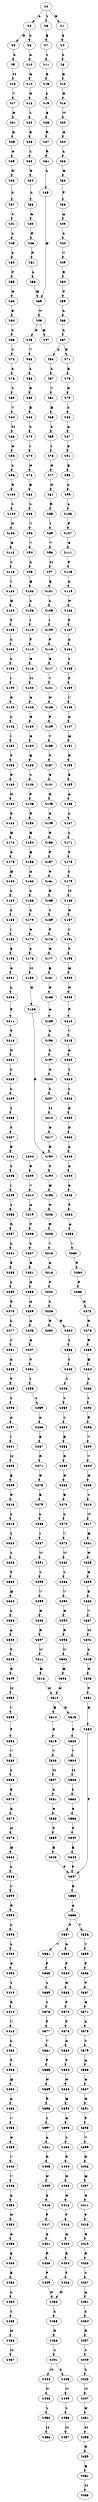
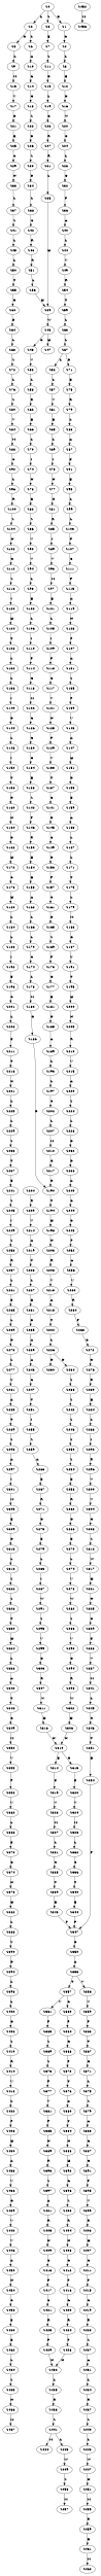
  strict digraph {
    S0
    S1
    S2
    S3
    S4
    S5
    S6
    S7
    S8
    S9
    S10
    S11
    S12
    S13
    S14
    S15
    S16
    S17
    S18
    S19
    S20
    S21
    S22
    S23
    S24
    S25
    S26
    S27
    S28
    S29
    S30
    S31
    S32
    S33
    S34
    S35
    S36
    S37
    S38
    S39
    S40
    S41
    S42
    S43
    S44
    S45
    S46
    S47
    S48
    S49
    S50
    S51
    S53
    S54
    S55
    S56
    S52
    S57
    S58
    S59
    S60
    S61
    S62
    S63
    S64
    S65
    S66
    S67
    S68
    S69
    S70
    S71
    S72
    S73
    S74
    S75
    S76
    S77
    S78
    S79
    S80
    S81
    S82
    S83
    S84
    S85
    S86
    S87
    S88
    S89
    S90
    S91
    S92
    S93
    S94
    S95
    S96
    S97
    S98
    S99
    S100
    S101
    S102
    S103
    S104
    S105
    S106
    S107
    S108
    S109
    S110
    S111
    S112
    S113
    S114
    S115
    S116
    S117
    S118
    S119
    S120
    S121
    S122
    S123
    S124
    S125
    S126
    S127
    S128
    S129
    S130
    S131
    S132
    S133
    S134
    S135
    S136
    S137
    S138
    S139
    S140
    S141
    S142
    S143
    S144
    S145
    S146
    S147
    S148
    S149
    S150
    S151
    S152
    S153
    S154
    S155
    S156
    S157
    S158
    S159
    S160
    S161
    S162
    S163
    S164
    S165
    S166
    S167
    S168
    S169
    S170
    S171
    S172
    S173
    S174
    S175
    S176
    S177
    S178
    S179
    S180
    S181
    S182
    S183
    S184
    S185
    S186
    S187
    S188
    S189
    S190
    S191
    S192
    S193
    S194
    S195
    S196
    S197
    S198
    S200
    S201
    S202
    S203
    S205
    S206
    S207
    S208
    S204
    S209
    S210
    S211
    S212
    S213
    S214
    S215
    S216
    S217
    S218
    S219
    S220
    S221
    S222
    S223
    S224
    S225
    S226
    S227
    S228
    S229
    S230
    S234
    S231
    S232
    S233
    S235
    S236
    S237
    S238
    S239
    S240
    S241
    S242
    S243
    S244
    S245
    S246
    S247
    S248
    S249
    S250
    S251
    S252
    S253
    S254
    S255
    S256
    S257
    S258
    S259
    S260
    S261
    S262
    S263
    S264
    S265
    S266
    S267
    S268
    S269
    S270
    S271
    S272
    S273
    S274
    S275
    S276
    S277
    S278
    S279
    S280
    S281
    S282
    S283
    S284
    S285
    S286
    S287
    S288
    S289
    S290
    S291
    S292
    S293
    S294
    S295
    S296
    S297
    S298
    S299
    S300
    S301
    S302
    S303
    S304
    S305
    S306
    S307
    S308
    S309
    S310
    S311
    S312
    S313
    S314
    S315
    S316
    S317
    S318
    S319
    S320
    S321
    S322
    S323
    S324
    S325
    S326
    S327
    S328
    S329
    S330
    S331
    S332
    S333
    S334
    S335
    S336
    S337
    S338
    S339
    S340
    S341
    S342
    S343
    S344
    S345
    S346
    S347
    S348
    S349
    S350
    S351
    S352
    S353
    S354
    S355
    S356
    S357
    S358
    S359
    S360
    S361
    S362
    S363
    S364
    S365
    S366
    S367
    S368
    S369
    S370
    S371
    S372
    S373
    S374
    S375
    S376
    S377
    S378
    S379
    S380
    S381
    S382
    S383
    S384
    S385
    S386
    S387
    S388
    S389
    S390
    S391
    S392
    S393
    S394
    S395
    S396
    S397
    S398
    S399
    S400
    S401
    S402
    S403
    S404
    S405
    S406
    S407
    S408
    S409
    S410
    S411
    S412
    S413
    S414
    S415
    S416
    S417
    S418
    S419
    S420
    S421
    S422
    S423
    S424
    S425
    S426
    S427
    S428
    S429
    S430
    S431
    S432
    S433
    S434
    S435
    S436
    S437
    S438
    S439
    S440
    S441
    S442
    S443
    S444
    S445
    S446
    S447
-   S448
    S449
    S450
    S451
    S452
    S453
    S454
    S455
    S456
    S457
    S458
    S459
    S460
    S461
    S462
    S463
    S464
    S465
    S466
    S467
    S0 -> S1 [label=D]
    S0 -> S2 [label=L]
    S0 -> S3 [label=S]
    S1 -> S4 [label=G]
    S2 -> S5 [label=Q]
    S2 -> S6 [label=L]
    S3 -> S7 [label=E]
    S4 -> S8 [label=L]
    S5 -> S9 [label=L]
    S6 -> S10 [label=A]
    S7 -> S11 [label=S]
    S8 -> S12 [label=E]
    S9 -> S13 [label=M]
    S10 -> S14 [label=G]
    S11 -> S15 [label=D]
    S12 -> S16 [label=D]
    S13 -> S17 [label=V]
    S14 -> S18 [label=Q]
    S15 -> S19 [label=L]
    S16 -> S20 [label=W]
    S17 -> S21 [label=D]
    S18 -> S22 [label=S]
    S19 -> S23 [label=G]
    S20 -> S24 [label=Q]
    S21 -> S25 [label=E]
    S22 -> S26 [label=D]
    S23 -> S27 [label=R]
    S24 -> S28 [label=L]
    S25 -> S29 [label=C]
    S26 -> S30 [label=S]
    S27 -> S31 [label=R]
    S28 -> S32 [label=Q]
    S29 -> S33 [label=N]
    S30 -> S34 [label=D]
    S31 -> S35 [label=L]
    S32 -> S36 [label=P]
    S33 -> S37 [label=L]
    S34 -> S38 [label=L]
    S35 -> S39 [label=H]
    S36 -> S40 [label=A]
    S37 -> S41 [label=S]
    S38 -> S42 [label=G]
    S39 -> S43 [label=W]
    S40 -> S44 [label=L]
    S41 -> S45 [label=L]
    S42 -> S46 [label=R]
    S43 -> S47 [label=H]
    S43 -> S48 [label=Q]
    S44 -> S49 [label=V]
    S45 -> S50 [label=L]
    S46 -> S51 [label=R]
    S48 -> S53 [label=V]
    S49 -> S54 [label=R]
    S50 -> S55 [label=T]
    S51 -> S56 [label=L]
    S53 -> S58 [label=L]
    S54 -> S59 [label=T]
    S55 -> S60 [label=Q]
    S56 -> S39 [label=H]
    S52 -> S57 [label=L]
    S57 -> S61 [label=V]
    S58 -> S62 [label=R]
    S59 -> S63 [label=L]
    S60 -> S64 [label=F]
    S61 -> S65 [label=E]
    S62 -> S66 [label=E]
    S63 -> S67 [label=L]
    S64 -> S68 [label=L]
    S65 -> S69 [label=L]
    S66 -> S70 [label=L]
    S67 -> S52 [label=L]
    S67 -> S71 [label=D]
    S68 -> S72 [label=S]
    S69 -> S73 [label=I]
    S70 -> S74 [label=I]
    S71 -> S75 [label=E]
    S72 -> S76 [label=L]
    S73 -> S77 [label=N]
    S74 -> S78 [label=N]
    S75 -> S79 [label=R]
    S76 -> S80 [label=S]
    S77 -> S81 [label=K]
    S78 -> S82 [label=E]
    S79 -> S83 [label=L]
    S80 -> S84 [label=V]
    S81 -> S85 [label=R]
    S82 -> S86 [label=S]
    S83 -> S87 [label=A]
    S84 -> S88 [label=M]
    S85 -> S89 [label=I]
    S86 -> S90 [label=V]
    S87 -> S91 [label=F]
    S88 -> S92 [label=C]
    S89 -> S93 [label=V]
    S90 -> S94 [label=V]
    S91 -> S95 [label=E]
    S92 -> S96 [label=L]
    S93 -> S97 [label=M]
    S94 -> S98 [label=L]
    S95 -> S99 [label=L]
    S96 -> S100 [label=R]
    S97 -> S101 [label=E]
    S98 -> S102 [label=E]
    S99 -> S103 [label=L]
    S100 -> S104 [label=S]
    S101 -> S105 [label=L]
    S102 -> S106 [label=L]
    S103 -> S107 [label=P]
    S104 -> S108 [label=N]
    S105 -> S109 [label=I]
    S106 -> S110 [label=I]
    S107 -> S111 [label=G]
    S108 -> S112 [label=G]
    S109 -> S113 [label=P]
    S110 -> S114 [label=P]
    S111 -> S115 [label=P]
    S112 -> S116 [label=S]
    S113 -> S117 [label=G]
    S114 -> S118 [label=G]
    S115 -> S119 [label=A]
    S116 -> S120 [label=I]
    S117 -> S121 [label=V]
    S118 -> S122 [label=M]
    S119 -> S123 [label=N]
    S120 -> S124 [label=H]
    S121 -> S125 [label=N]
    S122 -> S126 [label=G]
    S123 -> S127 [label=P]
    S124 -> S128 [label=T]
    S125 -> S129 [label=P]
    S126 -> S130 [label=G]
    S127 -> S131 [label=A]
    S128 -> S132 [label=L]
    S129 -> S133 [label=V]
    S130 -> S134 [label=Q]
    S131 -> S135 [label=S]
    S132 -> S136 [label=L]
    S133 -> S137 [label=T]
    S134 -> S138 [label=E]
    S135 -> S139 [label=P]
    S136 -> S140 [label=I]
    S137 -> S141 [label=G]
    S138 -> S142 [label=S]
    S139 -> S143 [label=V]
    S140 -> S144 [label=D]
    S141 -> S145 [label=D]
    S142 -> S146 [label=P]
    S143 -> S147 [label=A]
    S144 -> S148 [label=L]
    S145 -> S149 [label=G]
    S146 -> S150 [label=R]
    S147 -> S151 [label=H]
    S148 -> S152 [label=I]
    S149 -> S153 [label=D]
    S150 -> S154 [label=E]
    S151 -> S155 [label=D]
    S152 -> S156 [label=T]
    S153 -> S157 [label=P]
    S154 -> S158 [label=E]
    S155 -> S159 [label=E]
    S156 -> S160 [label=D]
    S157 -> S161 [label=C]
    S158 -> S162 [label=A]
    S159 -> S163 [label=A]
    S160 -> S164 [label=N]
    S161 -> S165 [label=D]
    S162 -> S166 [label=L]
    S163 -> S167 [label=L]
    S164 -> S168 [label=D]
    S165 -> S169 [label=S]
    S166 -> S170 [label=L]
    S167 -> S171 [label=L]
    S168 -> S172 [label=H]
    S169 -> S173 [label=P]
    S170 -> S174 [label=C]
    S171 -> S175 [label=T]
    S172 -> S176 [label=C]
    S173 -> S177 [label=Q]
    S174 -> S178 [label=L]
    S175 -> S179 [label=L]
    S176 -> S180 [label=H]
    S177 -> S181 [label=E]
    S178 -> S182 [label=M]
    S179 -> S183 [label=M]
    S180 -> S184 [label=L]
    S181 -> S185 [label=D]
    S182 -> S186 [label=Q]
    S183 -> S187 [label=Q]
    S184 -> S188 [label=L]
    S185 -> S189 [label=A]
    S186 -> S190 [label=D]
    S187 -> S191 [label=Y]
    S188 -> S192 [label=I]
    S189 -> S193 [label=L]
    S190 -> S194 [label=T]
    S191 -> S195 [label=T]
    S192 -> S196 [label=F]
    S193 -> S197 [label=L]
    S194 -> S198 [label=H]
    S195 -> S200 [label=H]
    S196 -> S201 [label=C]
    S197 -> S202 [label=C]
    S198 -> S203 [label=N]
    S200 -> S205 [label=N]
    S201 -> S206 [label=L]
    S202 -> S207 [label=L]
    S203 -> S208 [label=R]
    S205 -> S210 [label=R]
    S206 -> S211 [label=F]
    S207 -> S212 [label=M]
    S208 -> S213 [label=V]
    S204 -> S209 [label=R]
    S209 -> S214 [label=V]
    S210 -> S215 [label=V]
    S211 -> S216 [label=T]
    S212 -> S217 [label=Q]
    S213 -> S218 [label=A]
    S214 -> S219 [label=A]
    S215 -> S220 [label=A]
    S216 -> S221 [label=K]
    S217 -> S190 [label=D]
    S218 -> S222 [label=T]
    S219 -> S223 [label=T]
    S220 -> S224 [label=S]
    S221 -> S225 [label=L]
    S222 -> S226 [label=L]
    S223 -> S227 [label=L]
    S224 -> S228 [label=L]
    S225 -> S229 [label=L]
    S226 -> S230 [label=D]
    S226 -> S234 [label=D]
    S227 -> S231 [label=E]
    S228 -> S232 [label=D]
    S229 -> S233 [label=S]
    S234 -> S238 [label=S]
    S231 -> S235 [label=D]
    S232 -> S236 [label=D]
    S233 -> S237 [label=T]
    S235 -> S239 [label=A]
    S236 -> S240 [label=A]
    S237 -> S241 [label=E]
    S238 -> S242 [label=S]
    S239 -> S243 [label=A]
    S240 -> S244 [label=G]
    S241 -> S245 [label=S]
    S242 -> S246 [label=S]
    S243 -> S247 [label=G]
    S244 -> S248 [label=G]
    S245 -> S249 [label=I]
    S246 -> S250 [label=S]
    S247 -> S251 [label=T]
    S248 -> S252 [label=P]
    S249 -> S253 [label=S]
    S250 -> S254 [label=S]
    S251 -> S255 [label=I]
    S252 -> S256 [label=A]
    S253 -> S257 [label=R]
    S254 -> S258 [label=E]
    S255 -> S259 [label=S]
    S256 -> S260 [label=V]
    S257 -> S261 [label=L]
    S258 -> S262 [label=R]
    S259 -> S263 [label=A]
    S260 -> S264 [label=R]
    S261 -> S265 [label=F]
    S262 -> S266 [label=Q]
    S263 -> S267 [label=E]
    S264 -> S268 [label=P]
    S265 -> S269 [label=L]
    S266 -> S270 [label=E]
    S267 -> S271 [label=R]
    S268 -> S272 [label=G]
    S269 -> S273 [label=D]
    S270 -> S274 [label=L]
    S271 -> S275 [label=Q]
    S272 -> S276 [label=Q]
    S273 -> S277 [label=L]
    S274 -> S278 [label=V]
    S275 -> S279 [label=E]
    S276 -> S280 [label=R]
    S277 -> S281 [label=Y]
    S278 -> S282 [label=W]
    S279 -> S283 [label=L]
    S280 -> S284 [label=E]
    S281 -> S285 [label=A]
    S282 -> S286 [label=S]
    S283 -> S287 [label=I]
    S284 -> S288 [label=L]
    S285 -> S289 [label=T]
    S286 -> S290 [label=V]
    S287 -> S291 [label=W]
    S288 -> S292 [label=I]
    S289 -> S293 [label=S]
    S290 -> S294 [label=Q]
    S291 -> S295 [label=S]
    S292 -> S296 [label=R]
    S293 -> S297 [label=A]
    S294 -> S298 [label=R]
    S295 -> S299 [label=V]
    S296 -> S300 [label=V]
    S297 -> S301 [label=I]
    S298 -> S302 [label=W]
    S299 -> S303 [label=Q]
    S300 -> S304 [label=V]
    S301 -> S305 [label=M]
    S302 -> S306 [label=H]
    S303 -> S307 [label=R]
    S304 -> S308 [label=Q]
    S305 -> S309 [label=E]
    S306 -> S310 [label=N]
    S307 -> S311 [label=W]
    S308 -> S312 [label=S]
    S309 -> S313 [label=D]
    S310 -> S314 [label=E]
    S310 -> S315 [label=Q]
    S311 -> S316 [label=H]
    S312 -> S317 [label=W]
    S313 -> S318 [label=L]
    S314 -> S319 [label=F]
    S315 -> S320 [label=F]
    S316 -> S310 [label=N]
    S317 -> S321 [label=H]
    S318 -> S322 [label=S]
    S319 -> S323 [label=V]
    S320 -> S324 [label=V]
    S321 -> S325 [label=N]
    S322 -> S326 [label=S]
    S323 -> S327 [label=M]
    S324 -> S328 [label=M]
    S325 -> S329 [label=K]
    S326 -> S330 [label=T]
    S327 -> S331 [label=L]
    S328 -> S332 [label=L]
    S329 -> S333 [label=F]
    S330 -> S334 [label=H]
    S331 -> S335 [label=C]
    S332 -> S336 [label=C]
    S333 -> S337 [label=V]
    S334 -> S338 [label=L]
    S335 -> S339 [label=T]
    S336 -> S340 [label=T]
    S337 -> S341 [label=M]
    S338 -> S342 [label=A]
    S339 -> S343 [label=E]
    S340 -> S344 [label=E]
    S341 -> S345 [label=L]
    S342 -> S346 [label=T]
    S343 -> S347 [label=P]
    S344 -> S347 [label=P]
    S345 -> S348 [label=C]
    S346 -> S349 [label=G]
    S347 -> S350 [label=D]
    S348 -> S351 [label=T]
    S349 -> S352 [label=M]
    S350 -> S353 [label=A]
    S351 -> S354 [label=E]
    S352 -> S355 [label=V]
    S353 -> S356 [label=V]
    S353 -> S357 [label=T]
    S354 -> S347 [label=P]
    S355 -> S358 [label=P]
    S356 -> S359 [label=V]
    S357 -> S360 [label=C]
    S357 -> S361 [label=V]
    S358 -> S362 [label=V]
    S359 -> S363 [label=P]
    S360 -> S364 [label=P]
    S361 -> S365 [label=P]
    S362 -> S366 [label=L]
    S363 -> S367 [label=T]
    S364 -> S368 [label=G]
    S365 -> S369 [label=S]
    S366 -> S370 [label=F]
    S367 -> S371 [label=Q]
    S368 -> S372 [label=P]
    S369 -> S373 [label=S]
    S370 -> S374 [label=G]
    S371 -> S375 [label=L]
    S372 -> S376 [label=T]
    S373 -> S377 [label=P]
    S374 -> S378 [label=N]
    S375 -> S379 [label=S]
    S376 -> S380 [label=A]
    S377 -> S381 [label=V]
    S378 -> S382 [label=H]
    S379 -> S383 [label=A]
    S380 -> S384 [label=T]
    S381 -> S385 [label=P]
    S382 -> S386 [label=L]
    S383 -> S387 [label=G]
    S384 -> S388 [label=N]
    S385 -> S389 [label=N]
    S386 -> S390 [label=Y]
    S387 -> S391 [label=Q]
    S388 -> S392 [label=H]
    S389 -> S393 [label=R]
    S390 -> S394 [label=D]
    S391 -> S395 [label=P]
    S392 -> S396 [label=G]
    S393 -> S397 [label=S]
    S394 -> S398 [label=L]
    S395 -> S399 [label=V]
    S396 -> S400 [label=S]
    S397 -> S401 [label=A]
    S398 -> S402 [label=L]
    S399 -> S403 [label=R]
    S400 -> S404 [label=R]
    S401 -> S405 [label=R]
    S402 -> S406 [label=Q]
    S403 -> S407 [label=H]
    S404 -> S408 [label=N]
    S405 -> S409 [label=N]
    S406 -> S410 [label=S]
    S407 -> S411 [label=G]
    S408 -> S412 [label=G]
    S409 -> S413 [label=G]
    S410 -> S414 [label=R]
    S411 -> S415 [label=P]
    S412 -> S416 [label=P]
    S413 -> S417 [label=P]
    S414 -> S418 [label=V]
    S415 -> S419 [label=G]
    S416 -> S420 [label=G]
    S417 -> S421 [label=G]
    S418 -> S422 [label=L]
    S419 -> S423 [label=R]
    S420 -> S424 [label=R]
    S421 -> S425 [label=R]
    S422 -> S426 [label=P]
    S423 -> S427 [label=S]
    S424 -> S428 [label=P]
    S425 -> S429 [label=P]
    S426 -> S430 [label=H]
    S427 -> S431 [label=A]
    S428 -> S432 [label=N]
    S429 -> S432 [label=N]
    S430 -> S433 [label=A]
    S431 -> S434 [label=L]
    S432 -> S435 [label=L]
    S433 -> S436 [label=V]
    S434 -> S437 [label=R]
    S435 -> S438 [label=R]
    S436 -> S439 [label=Q]
    S437 -> S440 [label=S]
    S438 -> S441 [label=S]
    S439 -> S442 [label=V]
    S440 -> S443 [label=L]
    S441 -> S444 [label=M]
    S441 -> S445 [label=L]
    S442 -> S446 [label=V]
    S443 -> S447 [label=W]
-   S444 -> S448 [label=W]
    S445 -> S449 [label=W]
    S446 -> S450 [label=A]
    S447 -> S451 [label=N]
-   S448 -> S452 [label=S]
    S449 -> S453 [label=S]
    S450 -> S454 [label=N]
    S451 -> S455 [label=M]
    S452 -> S456 [label=M]
    S453 -> S457 [label=M]
    S454 -> S458 [label=C]
    S455 -> S459 [label=R]
    S458 -> S460 [label=F]
    S459 -> S461 [label=E]
    S460 -> S462 [label=E]
    S461 -> S463 [label=M]
    S462 -> S464 [label=L]
    S464 -> S465 [label=S]
    S465 -> S466 [label=N]
    S466 -> S467 [label=M]
  }
